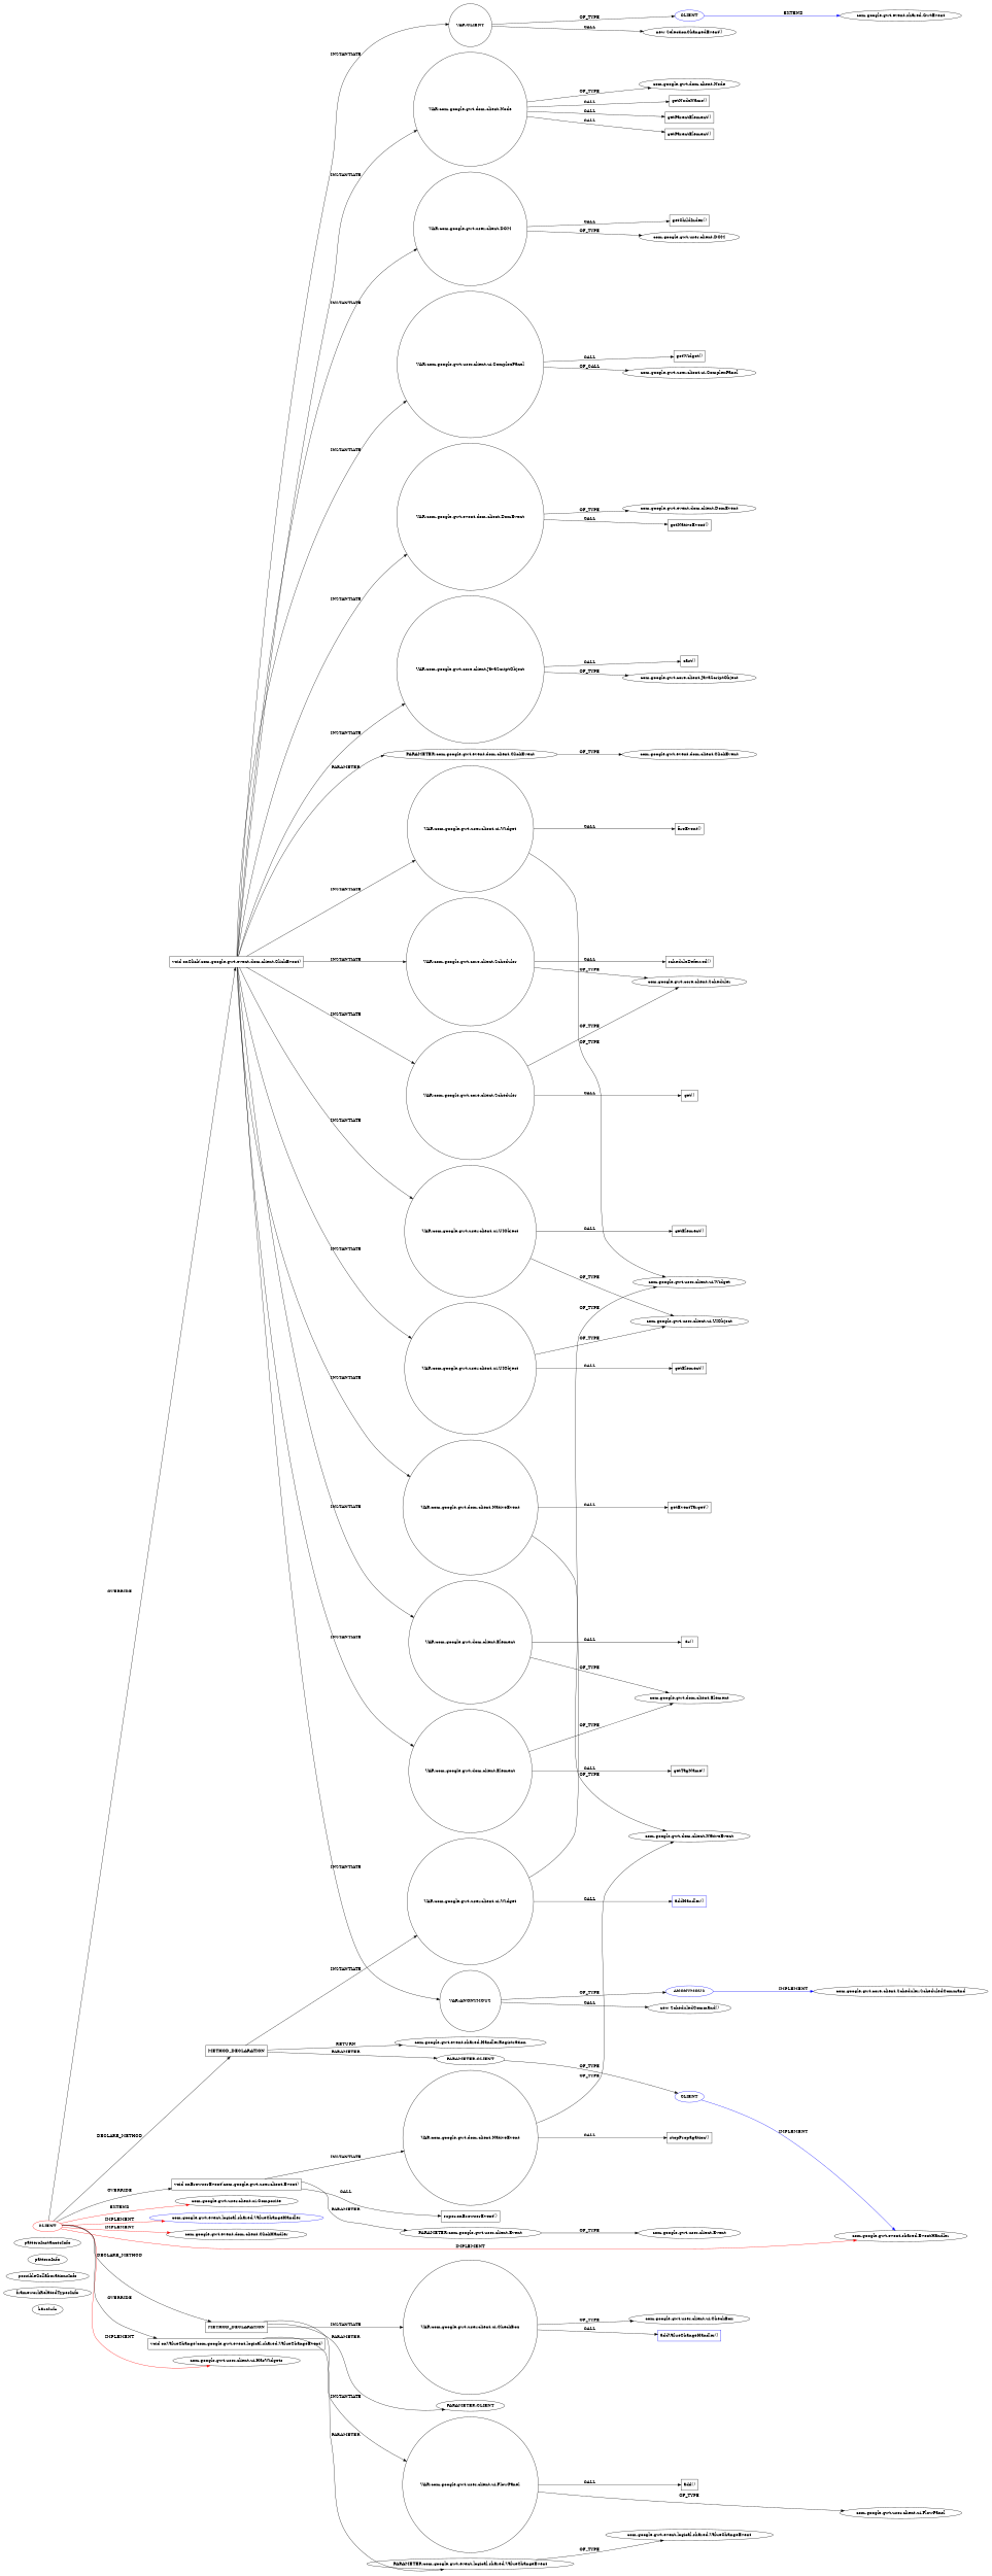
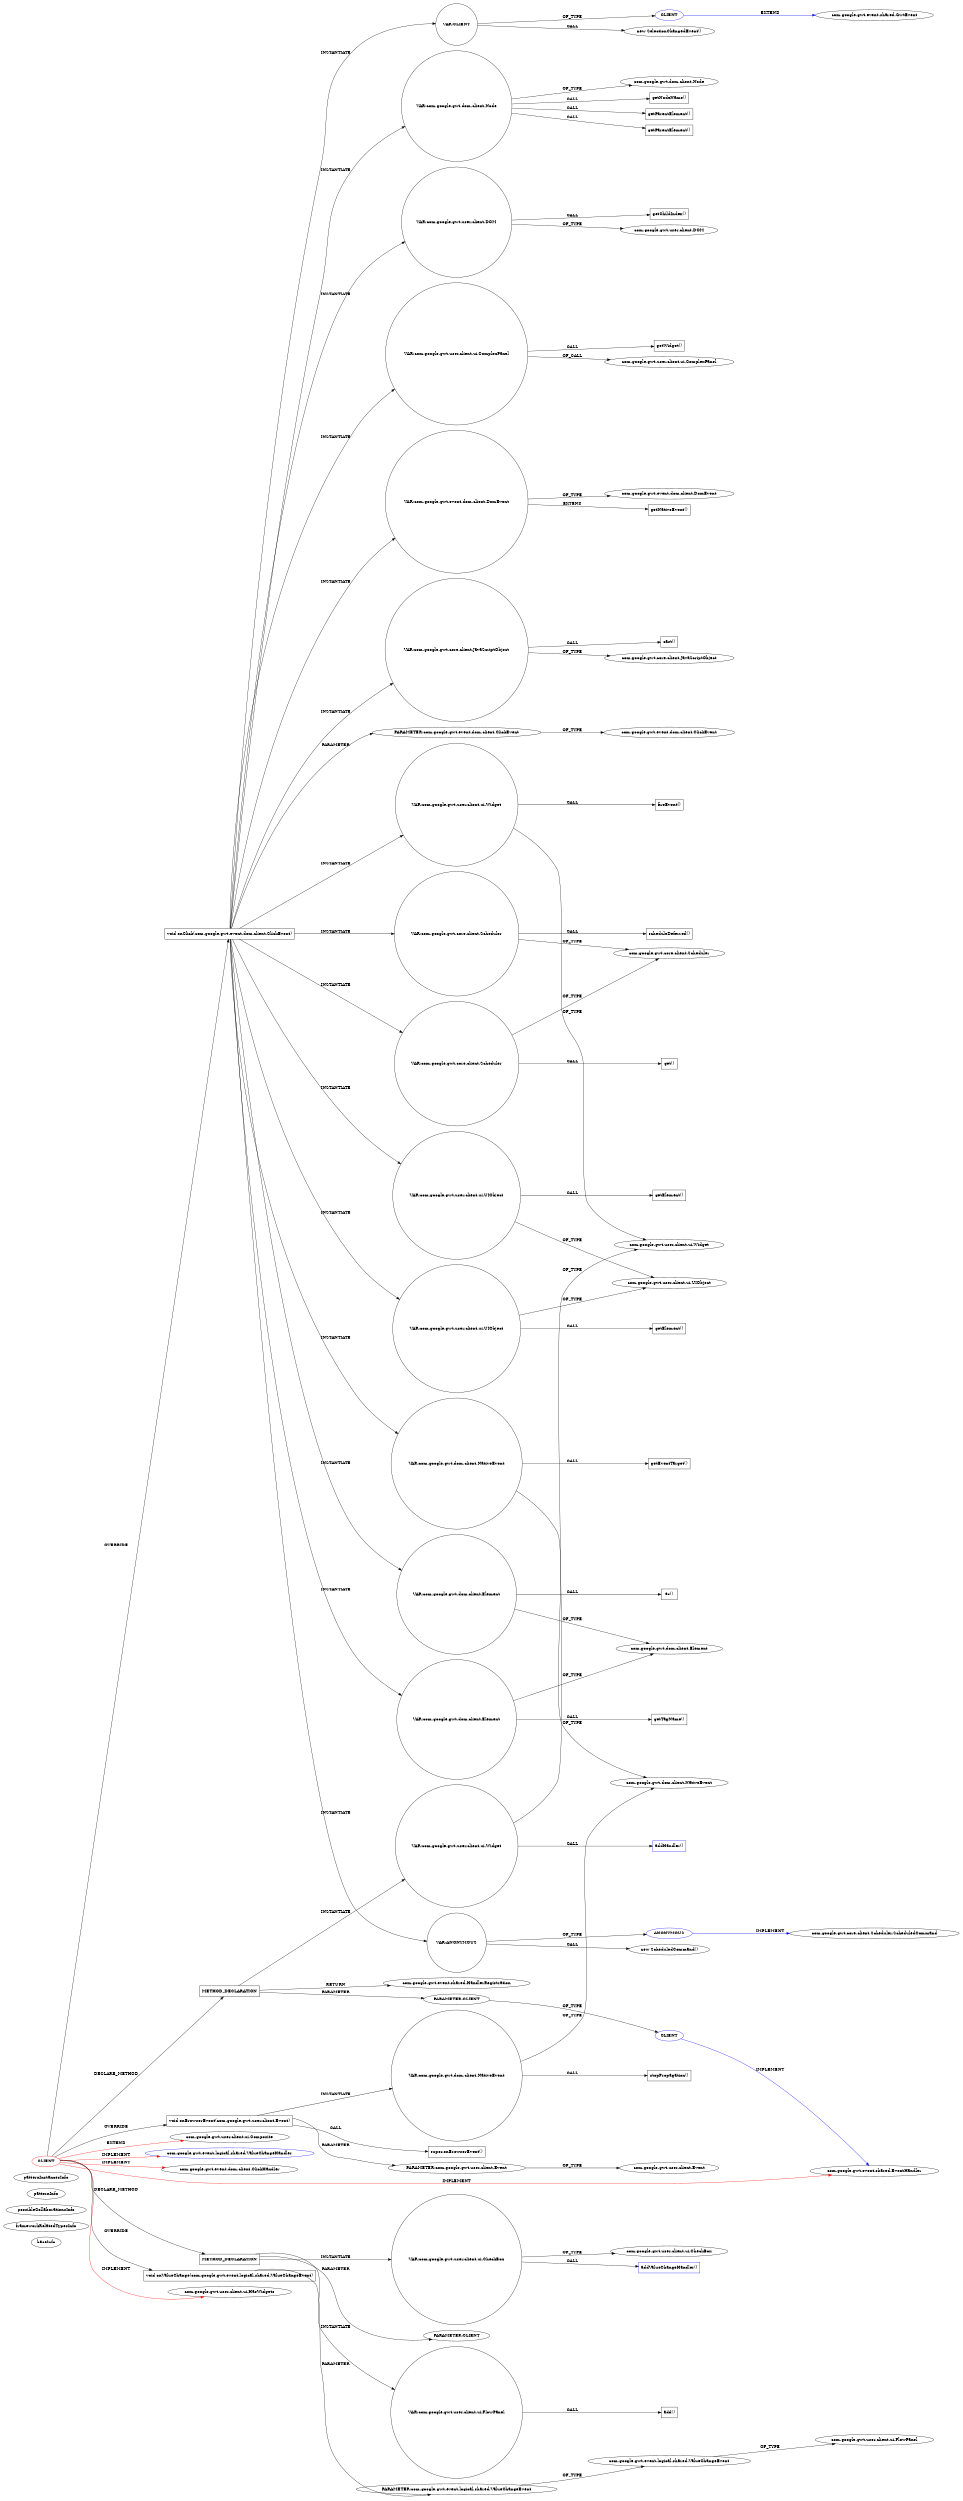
  digraph {
    rankdir=LR
    node [isFrameworkType=false vertexType=VARIABLE_EXPRESION]
    baseInfo [category=pattern graphId=68 isAnonymous=false possibleRelation=true isFrameworkType="" vertexType=""]
    frameworkRelatedTypesInfo [0="com.google.gwt.event.logical.shared.ValueChangeHandler" 1="com.google.gwt.event.dom.client.ClickHandler" 2="com.google.gwt.user.client.ui.HasWidgets" 3="com.google.gwt.event.shared.EventHandler" 4="com.google.gwt.user.client.ui.Composite" isFrameworkType="" vertexType=""]
    possibleCollaborationsInfo [0="68~INSTANTIATION-OVERRIDING_METHOD_DECLARATION-~com.google.gwt.event.logical.shared.ValueChangeHandler com.google.gwt.event.dom.client.ClickHandler com.google.gwt.user.client.ui.HasWidgets com.google.gwt.event.shared.EventHandler com.google.gwt.user.client.ui.Composite ~com.google.gwt.core.client.Scheduler.ScheduledCommand ~false~true" 1="68~PARAMETER_TYPE_DECLARATION-CLIENT_METHOD_DECLARATION-~com.google.gwt.event.logical.shared.ValueChangeHandler com.google.gwt.event.dom.client.ClickHandler com.google.gwt.user.client.ui.HasWidgets com.google.gwt.event.shared.EventHandler com.google.gwt.user.client.ui.Composite ~com.google.gwt.event.shared.EventHandler ~false~false" 2="68~INSTANTIATION-OVERRIDING_METHOD_DECLARATION-~com.google.gwt.event.logical.shared.ValueChangeHandler com.google.gwt.event.dom.client.ClickHandler com.google.gwt.user.client.ui.HasWidgets com.google.gwt.event.shared.EventHandler com.google.gwt.user.client.ui.Composite ~com.google.gwt.event.shared.GwtEvent ~false~false" isFrameworkType="" vertexType=""]
    patternInfo [frequency=2.0 patternRootClient=0 isFrameworkType="" vertexType=""]
    patternInstancesInfo [0="nextinterfaces-next~/nextinterfaces-next/next-master/src/next/i/view/widgets/XRadioButtonGroup.java~XRadioButtonGroup~4212" 1="nextinterfaces-next~/nextinterfaces-next/next-master/src/next/i/view/widgets/XCheckboxGroup.java~XCheckboxGroup~4204" isFrameworkType="" vertexType=""]
    n6 [label="void onClick(com.google.gwt.event.dom.client.ClickEvent)" shape=box vertexType=OVERRIDING_METHOD_DECLARATION]
    n7 [label="VAR:com.google.gwt.user.client.ui.UIObject" shape=circle]
    n8 [label="VAR:com.google.gwt.user.client.ui.UIObject" shape=circle]
    n9 [label="VAR:com.google.gwt.dom.client.Element" shape=circle]
    n10 [label="VAR:com.google.gwt.dom.client.Element" shape=circle]
    n11 [label="VAR:ANONYMOUS" shape=circle]
    n12 [label="VAR:CLIENT" shape=circle]
    n13 [label="VAR:com.google.gwt.dom.client.Node" shape=circle]
    n14 [label="VAR:com.google.gwt.user.client.DOM" shape=circle]
    n15 [label="VAR:com.google.gwt.user.client.ui.ComplexPanel" shape=circle]
    n16 [label="VAR:com.google.gwt.user.client.ui.Widget" shape=circle]
    n17 [label="VAR:com.google.gwt.event.dom.client.DomEvent" shape=circle]
    n18 [label="VAR:com.google.gwt.core.client.JavaScriptObject" shape=circle]
    n19 [label="PARAMETER:com.google.gwt.event.dom.client.ClickEvent" vertexType=PARAMETER_DECLARATION]
    n20 [label="VAR:com.google.gwt.dom.client.NativeEvent" shape=circle]
    n21 [label="VAR:com.google.gwt.core.client.Scheduler" shape=circle]
    n22 [label="VAR:com.google.gwt.core.client.Scheduler" shape=circle]
    n23 [label="com.google.gwt.user.client.ui.UIObject" vertexType=FRAMEWORK_CLASS_TYPE]
    n24 [label="getElement()" shape=box vertexType=INSIDE_CALL]
    n25 [label="getElement()" shape=box vertexType=INSIDE_CALL]
    n26 [label="as()" shape=box vertexType=INSIDE_CALL]
    n27 [label="com.google.gwt.dom.client.Element" vertexType=FRAMEWORK_CLASS_TYPE]
    n28 [label="getTagName()" shape=box vertexType=INSIDE_CALL]
    n29 [color=blue label=ANONYMOUS vertexType=REFERENCE_ANONYMOUS_DECLARATION]
    n30 [label="new ScheduledCommand()" vertexType=CONSTRUCTOR_CALL]
    n31 [label="new SelectionChangedEvent()" vertexType=CONSTRUCTOR_CALL]
    n32 [color=blue label=CLIENT vertexType=REFERENCE_CLIENT_CLASS_DECLARATION]
    n33 [label="getNodeName()" shape=box vertexType=INSIDE_CALL]
    n34 [label="getParentElement()" shape=box vertexType=INSIDE_CALL]
    n35 [label="getParentElement()" shape=box vertexType=INSIDE_CALL]
    n36 [label="com.google.gwt.dom.client.Node" vertexType=FRAMEWORK_CLASS_TYPE]
    n37 [label="com.google.gwt.user.client.DOM" vertexType=FRAMEWORK_CLASS_TYPE]
    n38 [label="getChildIndex()" shape=box vertexType=INSIDE_CALL]
    n39 [label="com.google.gwt.user.client.ui.ComplexPanel" vertexType=FRAMEWORK_CLASS_TYPE]
    n40 [label="getWidget()" shape=box vertexType=INSIDE_CALL]
    n41 [label="fireEvent()" shape=box vertexType=INSIDE_CALL]
    n42 [label="com.google.gwt.user.client.ui.Widget" vertexType=FRAMEWORK_CLASS_TYPE]
    n43 [label="getNativeEvent()" shape=box vertexType=INSIDE_CALL]
    n44 [label="com.google.gwt.event.dom.client.DomEvent" vertexType=FRAMEWORK_CLASS_TYPE]
    n45 [label="com.google.gwt.core.client.JavaScriptObject" vertexType=FRAMEWORK_CLASS_TYPE]
    n46 [label="cast()" shape=box vertexType=INSIDE_CALL]
    n47 [label="com.google.gwt.event.dom.client.ClickEvent" vertexType=FRAMEWORK_CLASS_TYPE]
    n48 [label="com.google.gwt.dom.client.NativeEvent" vertexType=FRAMEWORK_CLASS_TYPE]
    n49 [label="getEventTarget()" shape=box vertexType=INSIDE_CALL]
    n50 [label="scheduleDeferred()" shape=box vertexType=INSIDE_CALL]
    n51 [label="com.google.gwt.core.client.Scheduler" vertexType=FRAMEWORK_CLASS_TYPE]
    n52 [label="get()" shape=box vertexType=INSIDE_CALL]
    n53 [color=red label=CLIENT vertexType=ROOT_CLIENT_CLASS_DECLARATION]
    n54 [label="com.google.gwt.user.client.ui.Composite" vertexType=FRAMEWORK_CLASS_TYPE]
    n55 [color=blue label="com.google.gwt.event.logical.shared.ValueChangeHandler" vertexType=FRAMEWORK_INTERFACE_TYPE]
    n56 [label="com.google.gwt.event.shared.EventHandler" vertexType=FRAMEWORK_INTERFACE_TYPE]
    n57 [label="com.google.gwt.event.dom.client.ClickHandler" vertexType=FRAMEWORK_INTERFACE_TYPE]
    n58 [label="void onBrowserEvent(com.google.gwt.user.client.Event)" shape=box vertexType=OVERRIDING_METHOD_DECLARATION]
    n59 [label=METHOD_DECLARATION shape=box vertexType=CLIENT_METHOD_DECLARATION]
    n60 [label=METHOD_DECLARATION shape=box vertexType=CLIENT_METHOD_DECLARATION]
    n61 [label="com.google.gwt.user.client.ui.HasWidgets" vertexType=FRAMEWORK_INTERFACE_TYPE]
    n62 [label="void onValueChange(com.google.gwt.event.logical.shared.ValueChangeEvent)" shape=box vertexType=OVERRIDING_METHOD_DECLARATION]
    n63 [label="PARAMETER:com.google.gwt.user.client.Event" vertexType=PARAMETER_DECLARATION]
    n64 [label="super.onBrowserEvent()" shape=box vertexType=SUPER_CALL]
    n65 [label="VAR:com.google.gwt.dom.client.NativeEvent" shape=circle]
    n66 [label="VAR:com.google.gwt.user.client.ui.Widget" shape=circle]
    n67 [label="PARAMETER:CLIENT" vertexType=PARAMETER_DECLARATION]
    n68 [label="com.google.gwt.event.shared.HandlerRegistration" vertexType=FRAMEWORK_INTERFACE_TYPE]
    n69 [label="VAR:com.google.gwt.user.client.ui.CheckBox" shape=circle]
    n70 [label="PARAMETER:CLIENT" vertexType=PARAMETER_DECLARATION]
    n71 [label="VAR:com.google.gwt.user.client.ui.FlowPanel" shape=circle]
    n72 [label="PARAMETER:com.google.gwt.event.logical.shared.ValueChangeEvent" vertexType=PARAMETER_DECLARATION]
    n73 [label="com.google.gwt.core.client.Scheduler.ScheduledCommand" vertexType=FRAMEWORK_INTERFACE_TYPE]
    n74 [label="com.google.gwt.event.shared.GwtEvent" vertexType=FRAMEWORK_CLASS_TYPE]
    n75 [label="com.google.gwt.user.client.Event" vertexType=FRAMEWORK_CLASS_TYPE]
    n76 [label="stopPropagation()" shape=box vertexType=INSIDE_CALL]
    n77 [color=blue label="addHandler()" shape=box vertexType=INSIDE_CALL]
    n78 [color=blue label=CLIENT vertexType=REFERENCE_CLIENT_CLASS_DECLARATION]
    n79 [label="com.google.gwt.user.client.ui.CheckBox" vertexType=FRAMEWORK_CLASS_TYPE]
    n80 [color=blue label="addValueChangeHandler()" shape=box vertexType=INSIDE_CALL]
    n81 [label="add()" shape=box vertexType=INSIDE_CALL]
    n82 [label="com.google.gwt.user.client.ui.FlowPanel" vertexType=FRAMEWORK_CLASS_TYPE]
    n83 [label="com.google.gwt.event.logical.shared.ValueChangeEvent" vertexType=FRAMEWORK_CLASS_TYPE]
    n6 -> n7 [label=INSTANTIATE]
    n6 -> n8 [label=INSTANTIATE]
    n6 -> n9 [label=INSTANTIATE]
    n6 -> n10 [label=INSTANTIATE]
    n6 -> n11 [label=INSTANTIATE]
    n6 -> n12 [label=INSTANTIATE]
    n6 -> n13 [label=INSTANTIATE]
    n6 -> n14 [label=INSTANTIATE]
    n6 -> n15 [label=INSTANTIATE]
    n6 -> n16 [label=INSTANTIATE]
    n6 -> n17 [label=INSTANTIATE]
    n6 -> n18 [label=INSTANTIATE]
    n6 -> n19 [label=PARAMETER]
    n6 -> n20 [label=INSTANTIATE]
    n6 -> n21 [label=INSTANTIATE]
    n6 -> n22 [label=INSTANTIATE]
    n7 -> n23 [label=OF_TYPE]
    n7 -> n24 [label=CALL]
    n8 -> n23 [label=OF_TYPE]
    n8 -> n25 [label=CALL]
    n9 -> n26 [label=CALL]
    n9 -> n27 [label=OF_TYPE]
    n10 -> n27 [label=OF_TYPE]
    n10 -> n28 [label=CALL]
    n11 -> n29 [label=OF_TYPE]
    n11 -> n30 [label=CALL]
    n12 -> n31 [label=CALL]
    n12 -> n32 [label=OF_TYPE]
    n13 -> n33 [label=CALL]
    n13 -> n34 [label=CALL]
    n13 -> n35 [label=CALL]
    n13 -> n36 [label=OF_TYPE]
    n14 -> n37 [label=OF_TYPE]
    n14 -> n38 [label=CALL]
    n15 -> n39 [label=OF_CALL]
    n15 -> n40 [label=CALL]
    n16 -> n41 [label=CALL]
    n16 -> n42 [label=OF_TYPE]
-   n17 -> n43 [label=CALL]
+   n17 -> n43 [label=EXTEND]
    n17 -> n44 [label=OF_TYPE]
    n18 -> n45 [label=OF_TYPE]
    n18 -> n46 [label=CALL]
    n19 -> n47 [label=OF_TYPE]
    n20 -> n48 [label=OF_TYPE]
    n20 -> n49 [label=CALL]
    n21 -> n50 [label=CALL]
    n21 -> n51 [label=OF_TYPE]
    n22 -> n51 [label=OF_TYPE]
    n22 -> n52 [label=CALL]
    n29 -> n73 [color=blue label=IMPLEMENT]
    n32 -> n74 [color=blue label=EXTEND]
    n53 -> n6 [label=OVERRIDE]
    n53 -> n54 [color=red label=EXTEND]
    n53 -> n55 [color=red label=IMPLEMENT]
    n53 -> n56 [color=red label=IMPLEMENT]
    n53 -> n57 [color=red label=IMPLEMENT]
    n53 -> n58 [label=OVERRIDE]
    n53 -> n59 [label=DECLARE_METHOD]
    n53 -> n60 [label=DECLARE_METHOD]
    n53 -> n61 [color=red label=IMPLEMENT]
    n53 -> n62 [label=OVERRIDE]
    n58 -> n63 [label=PARAMETER]
    n58 -> n64 [label=CALL]
    n58 -> n65 [label=INSTANTIATE]
    n59 -> n66 [label=INSTANTIATE]
    n59 -> n67 [label=PARAMETER]
    n59 -> n68 [label=RETURN]
    n60 -> n69 [label=INSTANTIATE]
    n60 -> n70 [label=PARAMETER]
    n60 -> n71 [label=INSTANTIATE]
    n62 -> n72 [label=PARAMETER]
    n63 -> n75 [label=OF_TYPE]
    n65 -> n48 [label=OF_TYPE]
    n65 -> n76 [label=CALL]
    n66 -> n42 [label=OF_TYPE]
    n66 -> n77 [label=CALL]
    n67 -> n78 [label=OF_TYPE]
    n69 -> n79 [label=OF_TYPE]
    n69 -> n80 [label=CALL]
    n71 -> n81 [label=CALL]
-   n71 -> n82 [label=OF_TYPE]
+   n83 -> n82 [label=OF_TYPE]
    n72 -> n83 [label=OF_TYPE]
    n78 -> n56 [color=blue label=IMPLEMENT]
  }
